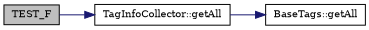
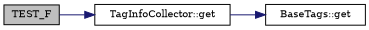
  digraph {
    fontname="DejaVu Serif"
    rankdir=LR
    node [color=black fillcolor=white fontname="DejaVu Serif" fontsize=10 shape=record style=filled]
    edge [color=midnightblue fontname="DejaVu Serif" fontsize=10 labelfontname=Helvetica labelfontsize=10 style=solid]
    n1 [fillcolor=grey75 fontcolor=black height=0.2 label=TEST_F width=0.4]
-   n2 [height=0.2 label="TagInfoCollector::getAll" width=0.4]
-   n3 [height=0.2 label="BaseTags::getAll" width=0.4]
+   n2 [height=0.2 label="TagInfoCollector::get" width=0.4]
+   n3 [height=0.2 label="BaseTags::get" width=0.4]
    n1 -> n2
    n2 -> n3
  }
